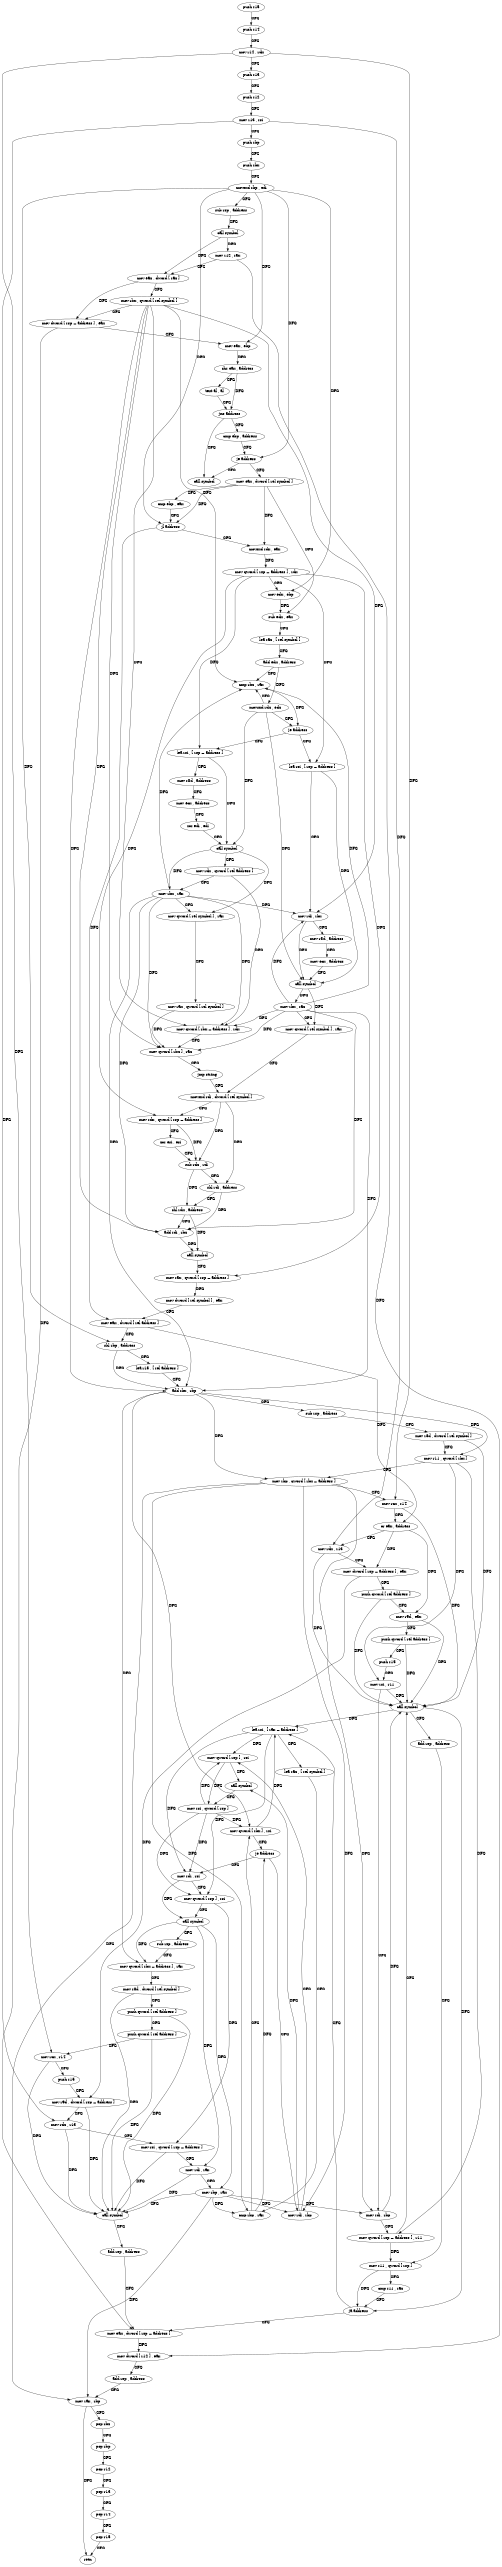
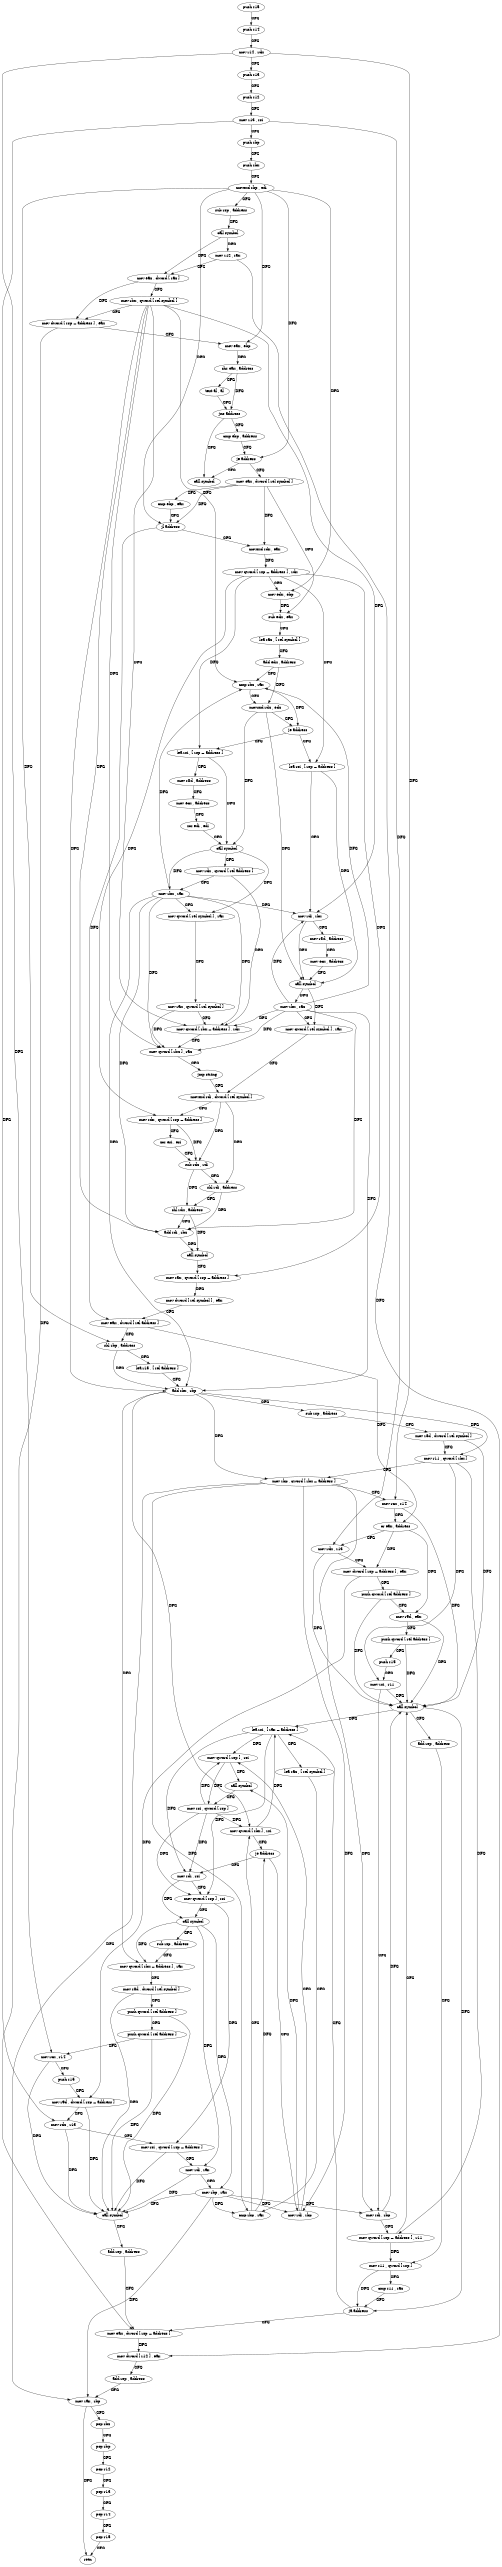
  digraph {
    n1 [label="push r15"]
    n2 [label="push r14"]
    n3 [label="mov r14 , rdx"]
    n4 [label="push r13"]
    n5 [label="mov rcx , r14"]
    n6 [label="mov rcx , r14"]
    n7 [label="push r12"]
    n8 [label="or eax , address"]
    n9 [label="call symbol"]
    n10 [label="call symbol"]
    n11 [label="push r15"]
    n12 [label="mov r13 , rsi"]
    n13 [label="push rbp"]
    n14 [label="mov rdx , r13"]
    n15 [label="mov rdx , r13"]
    n16 [label="push rbx"]
    n17 [label="mov dword [ rsp + address ] , eax"]
    n18 [label="mov rsi , qword [ rsp + address ]"]
    n19 [label="movsxd rbp , edi"]
    n20 [label="sub rsp , address"]
    n21 [label="mov eax , ebp"]
    n22 [label="je address"]
    n23 [label="jl address"]
    n24 [label="shl rbp , address"]
    n25 [label="mov edx , ebp"]
    n26 [label="call symbol"]
    n27 [label="shr eax , address"]
    n28 [label="call symbol"]
    n29 [label="mov eax , dword [ rel symbol ]"]
    n30 [label="movsxd rdx , eax"]
    n31 [label="mov eax , dword [ rel address ]"]
    n32 [label="add rbx , rbp"]
    n33 [label="lea r15 , [ rel address ]"]
    n34 [label="sub edx , eax"]
    n35 [label="mov r12 , rax"]
    n36 [label="mov eax , dword [ rax ]"]
    n37 [label="mov dword [ r12 ] , eax"]
    n38 [label="mov rbx , qword [ rel symbol ]"]
    n39 [label="mov dword [ rsp + address ] , eax"]
    n40 [label="add rsp , address"]
    n41 [label="cmp rbx , rax"]
    n42 [label="mov qword [ rbx + address ] , rdx"]
    n43 [label="mov qword [ rbx ] , rax"]
    n44 [label="mov rdi , rbx"]
    n45 [label="add rdi , rbx"]
    n46 [label="mov eax , dword [ rsp + address ]"]
    n47 [label="sub rsp , address"]
    n48 [label="mov r11 , qword [ rbx ]"]
    n49 [label="mov rbp , qword [ rbx + address ]"]
    n50 [label="mov qword [ rbx ] , rsi"]
    n51 [label="mov qword [ rbx + address ] , rax"]
    n52 [label="movsxd rdx , edx"]
    n53 [label="je address"]
    n54 [label="jmp string"]
    n55 [label="call symbol"]
    n56 [label="mov r8d , address"]
    n57 [label="call symbol"]
    n58 [label="test al , al"]
    n59 [label="jne address"]
    n60 [label="cmp ebp , address"]
    n61 [label="cmp ebp , eax"]
    n62 [label="mov qword [ rsp + address ] , rdx"]
    n63 [label="lea rax , [ rel symbol ]"]
    n64 [label="mov r9d , eax"]
    n65 [label="lea rsi , [ rsp + address ]"]
    n66 [label="lea rsi , [ rsp + address ]"]
    n67 [label="mov rdx , qword [ rsp + address ]"]
    n68 [label="mov rax , qword [ rsp + address ]"]
    n69 [label="mov r8d , dword [ rel symbol ]"]
    n70 [label="mov rsi , r11"]
    n71 [label="mov qword [ rsp + address ] , r11"]
    n72 [label="mov rdi , rbp"]
    n73 [label="mov rax , rbp"]
    n74 [label="cmp rbp , rax"]
    n75 [label="mov rdi , rbp"]
    n76 [label="lea rsi , [ rax + address ]"]
    n77 [label="je address"]
    n78 [label="mov r8d , dword [ rel symbol ]"]
    n79 [label="add rsp , address"]
    n80 [label="ja address"]
    n81 [label="mov r11 , qword [ rsp ]"]
    n82 [label="pop rbx"]
    n83 [label=retn]
    n84 [label="mov qword [ rsp ] , rsi"]
    n85 [label="call symbol"]
    n86 [label="push qword [ rel address ]"]
    n87 [label="mov r9d , dword [ rsp + address ]"]
    n88 [label="push qword [ rel address ]"]
    n89 [label="push r15"]
    n90 [label="cmp r11 , rax"]
    n91 [label="lea rax , [ rel symbol ]"]
    n92 [label="mov rdi , rsi"]
    n93 [label="mov qword [ rsp ] , rsi"]
    n94 [label="call symbol"]
    n95 [label="mov rsi , qword [ rsp ]"]
    n96 [label="call symbol"]
    n97 [label="mov r8d , address"]
    n98 [label="sub rdx , rdi"]
    n99 [label="xor esi , esi"]
    n100 [label="mov dword [ rel symbol ] , eax"]
    n101 [label="add edx , address"]
    n102 [label="mov rdx , qword [ rel address ]"]
    n103 [label="mov rbx , rax"]
    n104 [label="mov qword [ rel symbol ] , rax"]
    n105 [label="mov rbx , rax"]
    n106 [label="mov qword [ rel symbol ] , rax"]
    n107 [label="mov ecx , address"]
    n108 [label="pop rbp"]
    n109 [label="pop r12"]
    n110 [label="pop r13"]
    n111 [label="pop r14"]
    n112 [label="pop r15"]
    n113 [label="sub rsp , address"]
    n114 [label="mov rdi , rax"]
    n115 [label="mov rbp , rax"]
    n116 [label="xor edi , edi"]
    n117 [label="mov rax , qword [ rel symbol ]"]
    n118 [label="movsxd rdi , dword [ rel symbol ]"]
    n119 [label="shl rdi , address"]
    n120 [label="shl rdx , address"]
    n121 [label="mov ecx , address"]
    n122 [label="push qword [ rel address ]"]
    n123 [label="push qword [ rel address ]"]
    n124 [label="add rsp , address"]
    n1 -> n2 [label=CFG]
    n2 -> n3 [label=CFG]
    n3 -> n4 [label=CFG]
    n3 -> n5 [label=DFG]
    n3 -> n6 [label=DFG]
    n4 -> n7 [label=CFG]
    n5 -> n8 [label=CFG]
    n5 -> n9 [label=DFG]
    n6 -> n10 [label=DFG]
    n6 -> n11 [label=CFG]
    n7 -> n12 [label=CFG]
    n8 -> n14 [label=CFG]
    n8 -> n17 [label=DFG]
    n8 -> n64 [label=DFG]
    n9 -> n76 [label=DFG]
    n9 -> n79 [label=CFG]
    n9 -> n80 [label=DFG]
    n10 -> n124 [label=CFG]
    n11 -> n87 [label=CFG]
    n12 -> n13 [label=CFG]
    n12 -> n14 [label=DFG]
    n12 -> n15 [label=DFG]
    n13 -> n16 [label=CFG]
    n14 -> n9 [label=DFG]
    n14 -> n17 [label=CFG]
    n15 -> n10 [label=DFG]
    n15 -> n18 [label=CFG]
    n16 -> n19 [label=CFG]
    n17 -> n86 [label=CFG]
    n17 -> n87 [label=DFG]
    n18 -> n10 [label=DFG]
    n18 -> n114 [label=CFG]
    n19 -> n20 [label=CFG]
    n19 -> n21 [label=DFG]
    n19 -> n22 [label=DFG]
    n19 -> n23 [label=DFG]
    n19 -> n24 [label=DFG]
    n19 -> n25 [label=DFG]
    n20 -> n26 [label=CFG]
    n21 -> n27 [label=DFG]
    n22 -> n28 [label=CFG]
    n22 -> n29 [label=CFG]
    n23 -> n30 [label=CFG]
    n23 -> n31 [label=DFG]
    n24 -> n32 [label=DFG]
    n24 -> n33 [label=CFG]
    n25 -> n34 [label=DFG]
    n26 -> n35 [label=DFG]
    n26 -> n36 [label=DFG]
    n27 -> n58 [label=CFG]
    n27 -> n59 [label=DFG]
    n29 -> n23 [label=DFG]
    n29 -> n30 [label=DFG]
    n29 -> n34 [label=DFG]
    n29 -> n61 [label=CFG]
    n30 -> n62 [label=DFG]
    n31 -> n8 [label=DFG]
    n31 -> n24 [label=CFG]
    n32 -> n47 [label=CFG]
    n32 -> n48 [label=DFG]
    n32 -> n49 [label=DFG]
    n32 -> n50 [label=DFG]
    n32 -> n51 [label=DFG]
    n33 -> n32 [label=CFG]
    n34 -> n63 [label=CFG]
    n35 -> n36 [label=CFG]
    n35 -> n37 [label=DFG]
    n36 -> n38 [label=CFG]
    n36 -> n39 [label=DFG]
    n37 -> n40 [label=CFG]
    n38 -> n32 [label=DFG]
    n38 -> n39 [label=CFG]
    n38 -> n41 [label=DFG]
    n38 -> n42 [label=DFG]
    n38 -> n43 [label=DFG]
    n38 -> n44 [label=DFG]
    n38 -> n45 [label=DFG]
    n39 -> n21 [label=CFG]
    n39 -> n46 [label=DFG]
    n40 -> n73 [label=CFG]
-   n52 -> n41 [label=CFG]
+   n41 -> n52 [label=CFG]
    n41 -> n53 [label=DFG]
    n42 -> n43 [label=CFG]
    n43 -> n54 [label=CFG]
    n44 -> n55 [label=DFG]
    n44 -> n56 [label=CFG]
    n45 -> n57 [label=DFG]
    n46 -> n37 [label=DFG]
    n47 -> n69 [label=CFG]
    n48 -> n49 [label=CFG]
    n48 -> n70 [label=DFG]
    n48 -> n71 [label=DFG]
    n49 -> n5 [label=CFG]
    n49 -> n72 [label=DFG]
    n49 -> n73 [label=DFG]
    n49 -> n74 [label=DFG]
    n49 -> n75 [label=DFG]
    n50 -> n76 [label=DFG]
    n50 -> n77 [label=CFG]
    n51 -> n78 [label=CFG]
    n52 -> n53 [label=CFG]
    n52 -> n55 [label=DFG]
    n52 -> n96 [label=DFG]
    n53 -> n65 [label=CFG]
    n53 -> n66 [label=CFG]
    n54 -> n118 [label=CFG]
    n55 -> n105 [label=DFG]
    n55 -> n106 [label=DFG]
    n56 -> n121 [label=CFG]
    n57 -> n68 [label=CFG]
    n58 -> n59 [label=CFG]
    n59 -> n28 [label=CFG]
    n59 -> n60 [label=CFG]
    n60 -> n22 [label=CFG]
    n61 -> n23 [label=CFG]
    n62 -> n25 [label=CFG]
    n62 -> n65 [label=DFG]
    n62 -> n66 [label=DFG]
    n62 -> n67 [label=DFG]
    n62 -> n68 [label=DFG]
    n63 -> n101 [label=CFG]
    n64 -> n9 [label=DFG]
    n64 -> n88 [label=CFG]
    n65 -> n96 [label=DFG]
    n65 -> n97 [label=CFG]
    n66 -> n44 [label=CFG]
    n66 -> n55 [label=DFG]
    n67 -> n98 [label=DFG]
    n67 -> n99 [label=CFG]
    n68 -> n100 [label=DFG]
    n69 -> n9 [label=DFG]
    n69 -> n48 [label=CFG]
    n70 -> n9 [label=DFG]
    n70 -> n72 [label=CFG]
    n71 -> n9 [label=CFG]
    n71 -> n81 [label=DFG]
    n72 -> n9 [label=DFG]
    n72 -> n71 [label=CFG]
    n73 -> n82 [label=CFG]
    n73 -> n83 [label=DFG]
    n74 -> n50 [label=CFG]
    n74 -> n77 [label=DFG]
    n75 -> n84 [label=CFG]
    n75 -> n85 [label=DFG]
    n76 -> n84 [label=DFG]
    n76 -> n91 [label=CFG]
    n76 -> n92 [label=DFG]
    n76 -> n93 [label=DFG]
    n77 -> n75 [label=CFG]
    n77 -> n92 [label=CFG]
    n78 -> n10 [label=DFG]
    n78 -> n122 [label=CFG]
    n79 -> n81 [label=CFG]
    n80 -> n46 [label=CFG]
    n80 -> n76 [label=CFG]
    n81 -> n80 [label=DFG]
    n81 -> n90 [label=CFG]
    n82 -> n108 [label=CFG]
    n84 -> n85 [label=CFG]
    n84 -> n95 [label=DFG]
    n85 -> n95 [label=CFG]
    n86 -> n9 [label=DFG]
    n86 -> n64 [label=CFG]
    n87 -> n10 [label=DFG]
    n87 -> n15 [label=CFG]
    n88 -> n9 [label=DFG]
    n88 -> n89 [label=CFG]
    n89 -> n70 [label=CFG]
    n90 -> n80 [label=CFG]
    n91 -> n74 [label=CFG]
    n92 -> n93 [label=CFG]
    n92 -> n94 [label=DFG]
    n93 -> n18 [label=DFG]
    n93 -> n94 [label=CFG]
    n94 -> n51 [label=DFG]
    n94 -> n113 [label=CFG]
    n94 -> n114 [label=DFG]
    n94 -> n115 [label=DFG]
    n95 -> n50 [label=DFG]
    n95 -> n84 [label=DFG]
    n95 -> n92 [label=DFG]
    n95 -> n93 [label=DFG]
    n96 -> n102 [label=CFG]
    n96 -> n103 [label=DFG]
    n96 -> n104 [label=DFG]
    n97 -> n107 [label=CFG]
    n98 -> n119 [label=CFG]
    n98 -> n120 [label=DFG]
    n99 -> n98 [label=CFG]
    n100 -> n31 [label=CFG]
    n101 -> n41 [label=CFG]
    n101 -> n52 [label=DFG]
    n102 -> n42 [label=DFG]
    n102 -> n103 [label=CFG]
    n103 -> n32 [label=DFG]
    n103 -> n41 [label=DFG]
    n103 -> n42 [label=DFG]
    n103 -> n43 [label=DFG]
    n103 -> n44 [label=DFG]
    n103 -> n45 [label=DFG]
    n103 -> n104 [label=CFG]
    n104 -> n117 [label=CFG]
    n105 -> n32 [label=DFG]
    n105 -> n41 [label=DFG]
    n105 -> n42 [label=DFG]
    n105 -> n43 [label=DFG]
    n105 -> n44 [label=DFG]
    n105 -> n45 [label=DFG]
    n105 -> n106 [label=CFG]
    n106 -> n118 [label=CFG]
    n107 -> n116 [label=CFG]
    n108 -> n109 [label=CFG]
    n109 -> n110 [label=CFG]
    n110 -> n111 [label=CFG]
    n111 -> n112 [label=CFG]
    n112 -> n83 [label=CFG]
    n113 -> n51 [label=CFG]
    n114 -> n10 [label=DFG]
    n114 -> n115 [label=CFG]
    n115 -> n10 [label=CFG]
    n115 -> n72 [label=DFG]
    n115 -> n73 [label=DFG]
    n115 -> n74 [label=DFG]
    n115 -> n75 [label=DFG]
    n116 -> n96 [label=CFG]
+   n117 -> n42 [label=CFG]
    n117 -> n43 [label=DFG]
    n118 -> n67 [label=CFG]
    n118 -> n98 [label=DFG]
    n118 -> n119 [label=DFG]
    n119 -> n45 [label=DFG]
    n119 -> n120 [label=CFG]
    n120 -> n45 [label=CFG]
    n120 -> n57 [label=DFG]
    n121 -> n55 [label=CFG]
    n122 -> n10 [label=DFG]
    n122 -> n123 [label=CFG]
    n123 -> n6 [label=CFG]
    n123 -> n10 [label=DFG]
    n124 -> n46 [label=CFG]
  }
